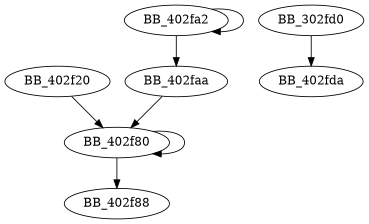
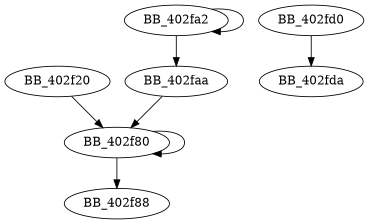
  digraph {
    BB_402f20
    BB_402f80
    BB_402f88
    BB_402fa2
    BB_402faa
-   BB_402fd0 [label=BB_302fd0]
+   BB_402fd0
    BB_402fda
    BB_402f20 -> BB_402f80
    BB_402f80 -> BB_402f80
    BB_402f80 -> BB_402f88
    BB_402fa2 -> BB_402fa2
    BB_402fa2 -> BB_402faa
    BB_402faa -> BB_402f80
    BB_402fd0 -> BB_402fda
  }
